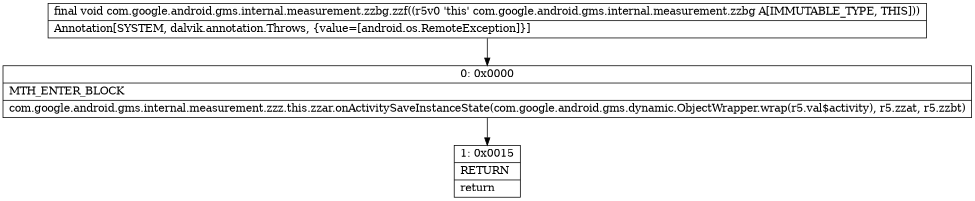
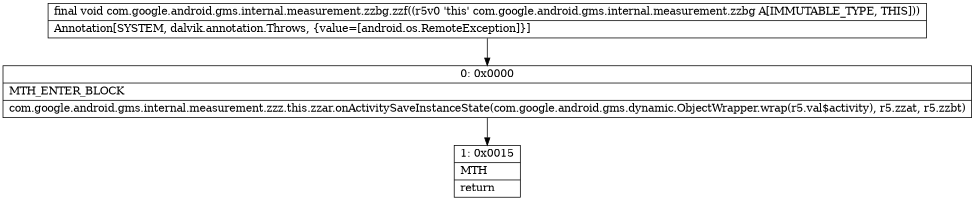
  digraph {
    node [shape=record]
    n1 [label="{0\:\ 0x0000|MTH_ENTER_BLOCK\l|com.google.android.gms.internal.measurement.zzz.this.zzar.onActivitySaveInstanceState(com.google.android.gms.dynamic.ObjectWrapper.wrap(r5.val$activity), r5.zzat, r5.zzbt)\l}"]
-   n2 [label="{1\:\ 0x0015|RETURN\l|return\l}"]
+   n2 [label="{1\:\ 0x0015|MTH\l|return\l}"]
    n3 [label="{final void com.google.android.gms.internal.measurement.zzbg.zzf((r5v0 'this' com.google.android.gms.internal.measurement.zzbg A[IMMUTABLE_TYPE, THIS]))  | Annotation[SYSTEM, dalvik.annotation.Throws, \{value=[android.os.RemoteException]\}]\l}"]
    n1 -> n2
    n3 -> n1
  }
